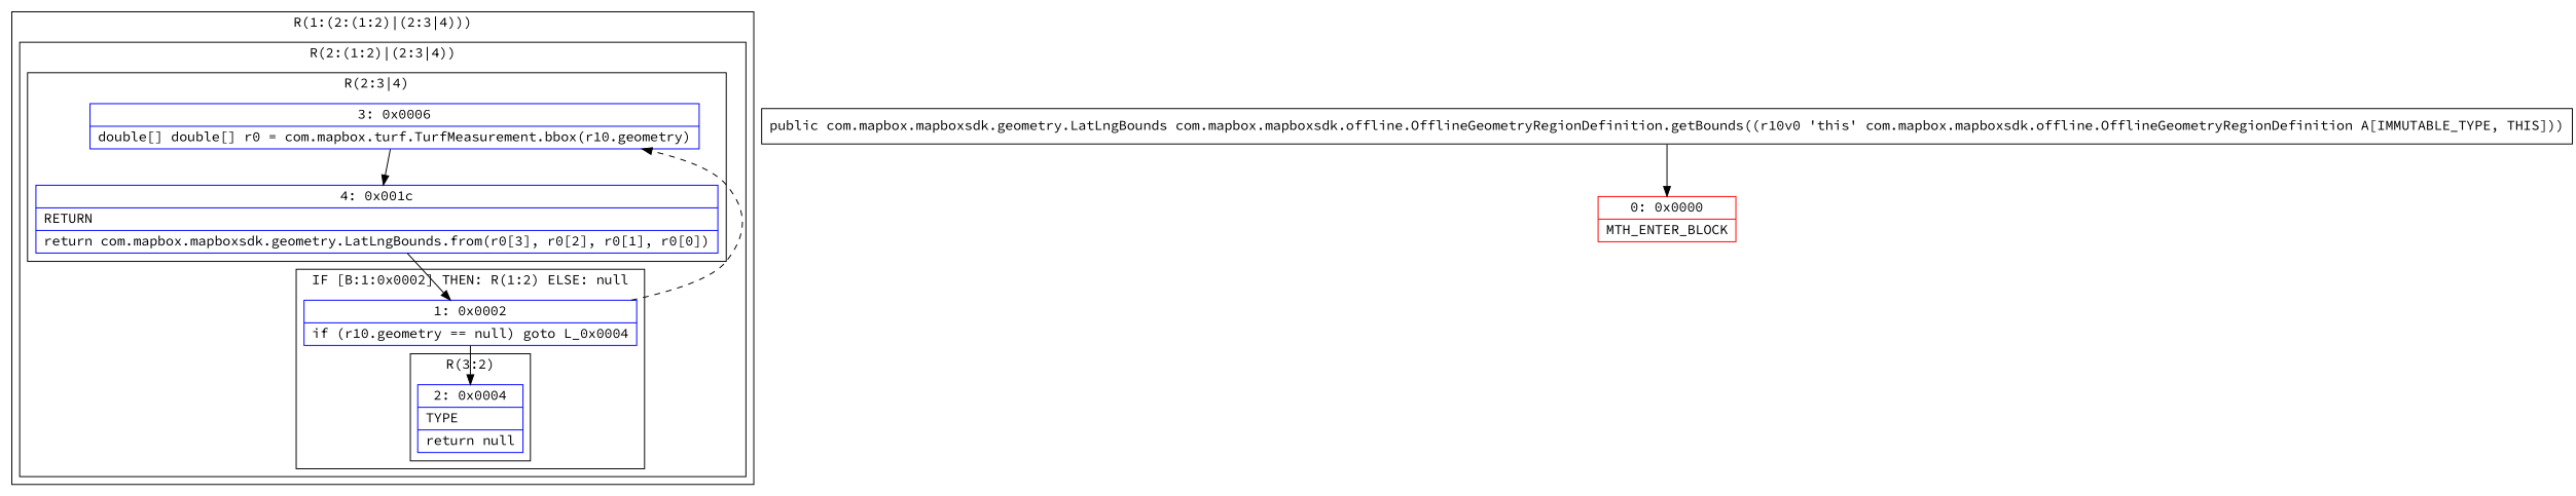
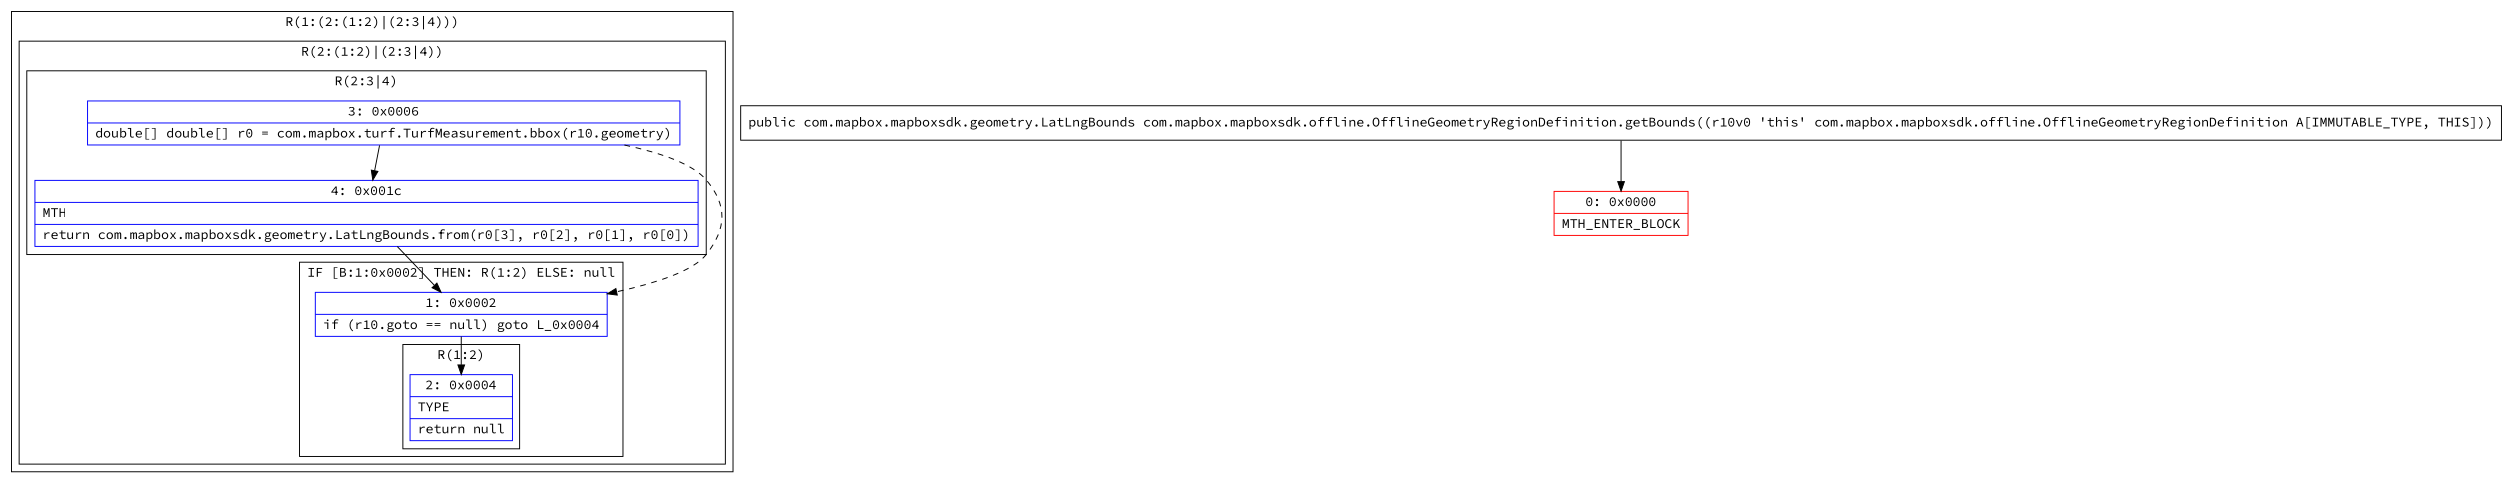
  digraph {
    fontname="Source Code Pro"
    node [color=blue fontname="Source Code Pro" shape=record]
    edge [fontname="Source Code Pro"]
    n1 [label="{2\:\ 0x0004|TYPE\l|return null\l}"]
-   n2 [label="{1\:\ 0x0002|if (r10.geometry == null) goto L_0x0004\l}"]
+   n2 [label="{1\:\ 0x0002|if (r10.goto == null) goto L_0x0004\l}"]
    n3 [label="{3\:\ 0x0006|double[] double[] r0 = com.mapbox.turf.TurfMeasurement.bbox(r10.geometry)\l}"]
-   n4 [label="{4\:\ 0x001c|RETURN\l|return com.mapbox.mapboxsdk.geometry.LatLngBounds.from(r0[3], r0[2], r0[1], r0[0])\l}"]
+   n4 [label="{4\:\ 0x001c|MTH\l|return com.mapbox.mapboxsdk.geometry.LatLngBounds.from(r0[3], r0[2], r0[1], r0[0])\l}"]
    n5 [color=red label="{0\:\ 0x0000|MTH_ENTER_BLOCK\l}"]
    n6 [label="{public com.mapbox.mapboxsdk.geometry.LatLngBounds com.mapbox.mapboxsdk.offline.OfflineGeometryRegionDefinition.getBounds((r10v0 'this' com.mapbox.mapboxsdk.offline.OfflineGeometryRegionDefinition A[IMMUTABLE_TYPE, THIS])) }" color=""]
    subgraph cluster_1 {
      label="R(1:(2:(1:2)|(2:3|4)))"
      subgraph cluster_2 {
        label="R(2:(1:2)|(2:3|4))"
        subgraph cluster_3 {
          label="IF [B:1:0x0002] THEN: R(1:2) ELSE: null"
          n2
          subgraph cluster_4 {
-           label="R(3:2)"
+           label="R(1:2)"
            n1
          }
        }
        subgraph cluster_5 {
          label="R(2:3|4)"
          n3
          n4
        }
      }
    }
    n2 -> n1
-   n2 -> n3 [style=dashed]
+   n3 -> n2 [style=dashed]
    n3 -> n4
    n4 -> n2
    n6 -> n5
  }
